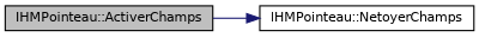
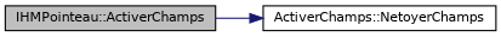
  digraph {
    rankdir=LR
    node [color=black fontname=Helvetica fontsize=10 shape=record style=filled]
    n1 [fillcolor=grey75 fontcolor=black height=0.2 label="IHMPointeau::ActiverChamps" width=0.4]
-   n2 [fillcolor=white height=0.2 label="IHMPointeau::NetoyerChamps" width=0.4]
+   n2 [fillcolor=white height=0.2 label="ActiverChamps::NetoyerChamps" width=0.4]
    n1 -> n2 [color=midnightblue fontname=Helvetica fontsize=10 labelfontname=Helvetica labelfontsize=10 style=solid]
  }
